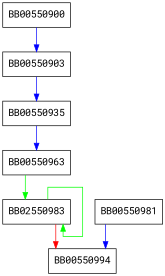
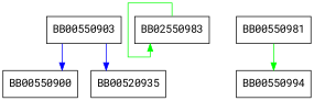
  digraph {
    fontname="Roboto Mono"
    splines=ortho
    node [fontname="Roboto Mono" shape=box]
    edge [color=blue fontname="Roboto Mono"]
    BB00550900
    BB00550903
-   BB00550935
-   BB00550963
+   BB00550935 [label=BB00520935]
    n5 [label=BB02550983]
    BB00550994
    BB00550981
-   BB00550900 -> BB00550903
+   BB00550903 -> BB00550900
    BB00550903 -> BB00550935
-   BB00550935 -> BB00550963
-   BB00550963 -> n5 [color=green]
    n5 -> n5 [color=green]
-   n5 -> BB00550994 [color=red]
-   BB00550981 -> BB00550994
+   BB00550981 -> BB00550994 [color=green]
  }
